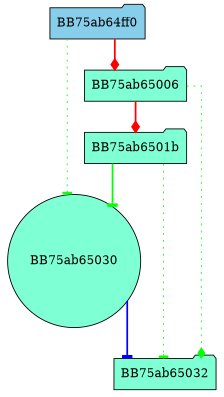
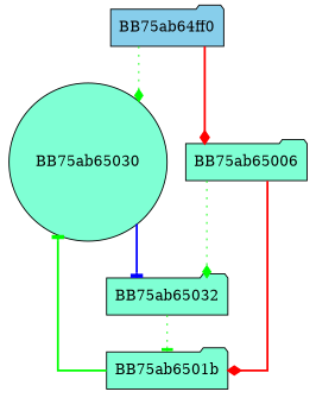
  digraph {
    splines=ortho
    node [fillcolor=aquamarine shape=folder style=filled]
    edge [arrowhead=tee color=green style=bold]
    BB75ab64ff0 [fillcolor=skyblue]
    BB75ab65030 [shape=circle]
    BB75ab65006
    BB75ab65032
    BB75ab6501b
-   BB75ab64ff0 -> BB75ab65030 [style=dotted]
+   BB75ab64ff0 -> BB75ab65030 [arrowhead=diamond style=dotted]
    BB75ab64ff0 -> BB75ab65006 [arrowhead=diamond color=red]
    BB75ab65030 -> BB75ab65032 [color=blue]
    BB75ab65006 -> BB75ab65032 [arrowhead=diamond style=dotted]
    BB75ab65006 -> BB75ab6501b [arrowhead=diamond color=red]
    BB75ab6501b -> BB75ab65030
-   BB75ab6501b -> BB75ab65032 [style=dotted]
+   BB75ab65032 -> BB75ab6501b [style=dotted]
  }
